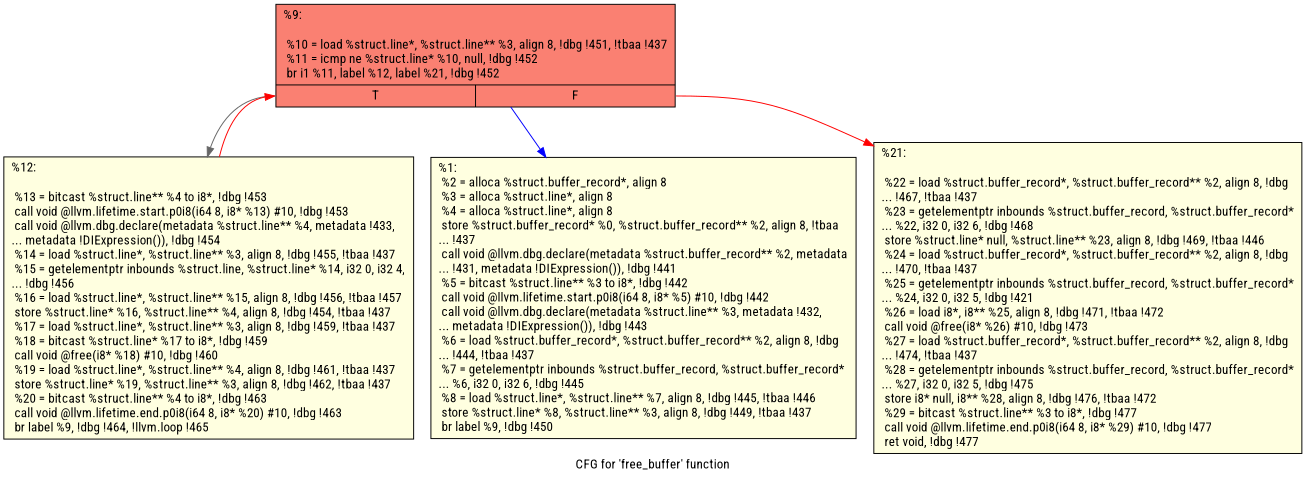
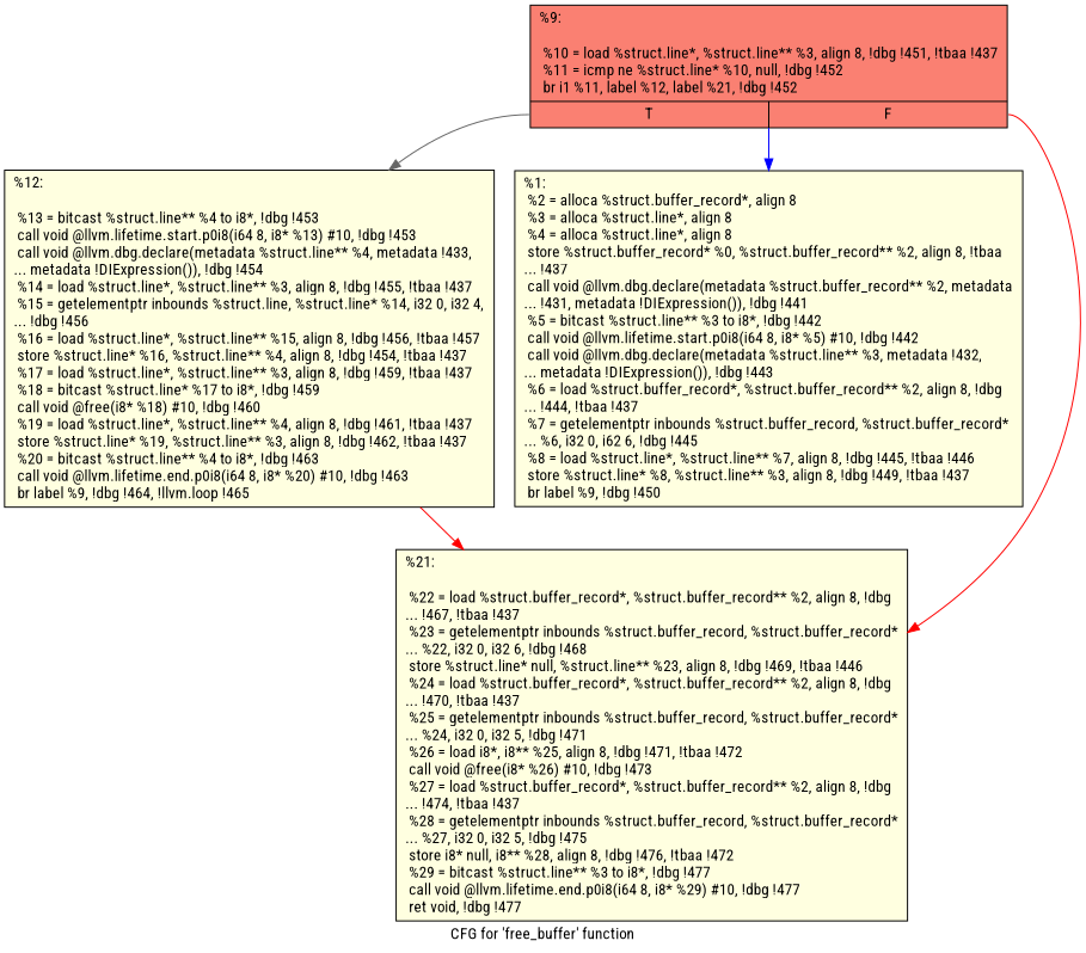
  digraph {
    fontname="Roboto Condensed"
    label="CFG for 'free_buffer' function"
    node [fillcolor=lightyellow fontname="Roboto Condensed" shape=record style=filled]
    edge [color=red fontname="Roboto Condensed"]
-   n1 [label="{%1:\l  %2 = alloca %struct.buffer_record*, align 8\l  %3 = alloca %struct.line*, align 8\l  %4 = alloca %struct.line*, align 8\l  store %struct.buffer_record* %0, %struct.buffer_record** %2, align 8, !tbaa\l... !437\l  call void @llvm.dbg.declare(metadata %struct.buffer_record** %2, metadata\l... !431, metadata !DIExpression()), !dbg !441\l  %5 = bitcast %struct.line** %3 to i8*, !dbg !442\l  call void @llvm.lifetime.start.p0i8(i64 8, i8* %5) #10, !dbg !442\l  call void @llvm.dbg.declare(metadata %struct.line** %3, metadata !432,\l... metadata !DIExpression()), !dbg !443\l  %6 = load %struct.buffer_record*, %struct.buffer_record** %2, align 8, !dbg\l... !444, !tbaa !437\l  %7 = getelementptr inbounds %struct.buffer_record, %struct.buffer_record*\l... %6, i32 0, i32 6, !dbg !445\l  %8 = load %struct.line*, %struct.line** %7, align 8, !dbg !445, !tbaa !446\l  store %struct.line* %8, %struct.line** %3, align 8, !dbg !449, !tbaa !437\l  br label %9, !dbg !450\l}"]
+   n1 [label="{%1:\l  %2 = alloca %struct.buffer_record*, align 8\l  %3 = alloca %struct.line*, align 8\l  %4 = alloca %struct.line*, align 8\l  store %struct.buffer_record* %0, %struct.buffer_record** %2, align 8, !tbaa\l... !437\l  call void @llvm.dbg.declare(metadata %struct.buffer_record** %2, metadata\l... !431, metadata !DIExpression()), !dbg !441\l  %5 = bitcast %struct.line** %3 to i8*, !dbg !442\l  call void @llvm.lifetime.start.p0i8(i64 8, i8* %5) #10, !dbg !442\l  call void @llvm.dbg.declare(metadata %struct.line** %3, metadata !432,\l... metadata !DIExpression()), !dbg !443\l  %6 = load %struct.buffer_record*, %struct.buffer_record** %2, align 8, !dbg\l... !444, !tbaa !437\l  %7 = getelementptr inbounds %struct.buffer_record, %struct.buffer_record*\l... %6, i32 0, i62 6, !dbg !445\l  %8 = load %struct.line*, %struct.line** %7, align 8, !dbg !445, !tbaa !446\l  store %struct.line* %8, %struct.line** %3, align 8, !dbg !449, !tbaa !437\l  br label %9, !dbg !450\l}"]
    n2 [fillcolor=salmon label="{%9:\l\l  %10 = load %struct.line*, %struct.line** %3, align 8, !dbg !451, !tbaa !437\l  %11 = icmp ne %struct.line* %10, null, !dbg !452\l  br i1 %11, label %12, label %21, !dbg !452\l|{<s0>T|<s1>F}}"]
    n3 [label="{%12:\l\l  %13 = bitcast %struct.line** %4 to i8*, !dbg !453\l  call void @llvm.lifetime.start.p0i8(i64 8, i8* %13) #10, !dbg !453\l  call void @llvm.dbg.declare(metadata %struct.line** %4, metadata !433,\l... metadata !DIExpression()), !dbg !454\l  %14 = load %struct.line*, %struct.line** %3, align 8, !dbg !455, !tbaa !437\l  %15 = getelementptr inbounds %struct.line, %struct.line* %14, i32 0, i32 4,\l... !dbg !456\l  %16 = load %struct.line*, %struct.line** %15, align 8, !dbg !456, !tbaa !457\l  store %struct.line* %16, %struct.line** %4, align 8, !dbg !454, !tbaa !437\l  %17 = load %struct.line*, %struct.line** %3, align 8, !dbg !459, !tbaa !437\l  %18 = bitcast %struct.line* %17 to i8*, !dbg !459\l  call void @free(i8* %18) #10, !dbg !460\l  %19 = load %struct.line*, %struct.line** %4, align 8, !dbg !461, !tbaa !437\l  store %struct.line* %19, %struct.line** %3, align 8, !dbg !462, !tbaa !437\l  %20 = bitcast %struct.line** %4 to i8*, !dbg !463\l  call void @llvm.lifetime.end.p0i8(i64 8, i8* %20) #10, !dbg !463\l  br label %9, !dbg !464, !llvm.loop !465\l}"]
-   n4 [label="{%21:\l\l  %22 = load %struct.buffer_record*, %struct.buffer_record** %2, align 8, !dbg\l... !467, !tbaa !437\l  %23 = getelementptr inbounds %struct.buffer_record, %struct.buffer_record*\l... %22, i32 0, i32 6, !dbg !468\l  store %struct.line* null, %struct.line** %23, align 8, !dbg !469, !tbaa !446\l  %24 = load %struct.buffer_record*, %struct.buffer_record** %2, align 8, !dbg\l... !470, !tbaa !437\l  %25 = getelementptr inbounds %struct.buffer_record, %struct.buffer_record*\l... %24, i32 0, i32 5, !dbg !421\l  %26 = load i8*, i8** %25, align 8, !dbg !471, !tbaa !472\l  call void @free(i8* %26) #10, !dbg !473\l  %27 = load %struct.buffer_record*, %struct.buffer_record** %2, align 8, !dbg\l... !474, !tbaa !437\l  %28 = getelementptr inbounds %struct.buffer_record, %struct.buffer_record*\l... %27, i32 0, i32 5, !dbg !475\l  store i8* null, i8** %28, align 8, !dbg !476, !tbaa !472\l  %29 = bitcast %struct.line** %3 to i8*, !dbg !477\l  call void @llvm.lifetime.end.p0i8(i64 8, i8* %29) #10, !dbg !477\l  ret void, !dbg !477\l}"]
+   n4 [label="{%21:\l\l  %22 = load %struct.buffer_record*, %struct.buffer_record** %2, align 8, !dbg\l... !467, !tbaa !437\l  %23 = getelementptr inbounds %struct.buffer_record, %struct.buffer_record*\l... %22, i32 0, i32 6, !dbg !468\l  store %struct.line* null, %struct.line** %23, align 8, !dbg !469, !tbaa !446\l  %24 = load %struct.buffer_record*, %struct.buffer_record** %2, align 8, !dbg\l... !470, !tbaa !437\l  %25 = getelementptr inbounds %struct.buffer_record, %struct.buffer_record*\l... %24, i32 0, i32 5, !dbg !471\l  %26 = load i8*, i8** %25, align 8, !dbg !471, !tbaa !472\l  call void @free(i8* %26) #10, !dbg !473\l  %27 = load %struct.buffer_record*, %struct.buffer_record** %2, align 8, !dbg\l... !474, !tbaa !437\l  %28 = getelementptr inbounds %struct.buffer_record, %struct.buffer_record*\l... %27, i32 0, i32 5, !dbg !475\l  store i8* null, i8** %28, align 8, !dbg !476, !tbaa !472\l  %29 = bitcast %struct.line** %3 to i8*, !dbg !477\l  call void @llvm.lifetime.end.p0i8(i64 8, i8* %29) #10, !dbg !477\l  ret void, !dbg !477\l}"]
    n2 -> n1 [color=blue]
    n2 -> n3 [color=gray40 tailport=s0]
    n2 -> n4 [tailport=s1]
-   n3 -> n2
+   n3 -> n4
  }
